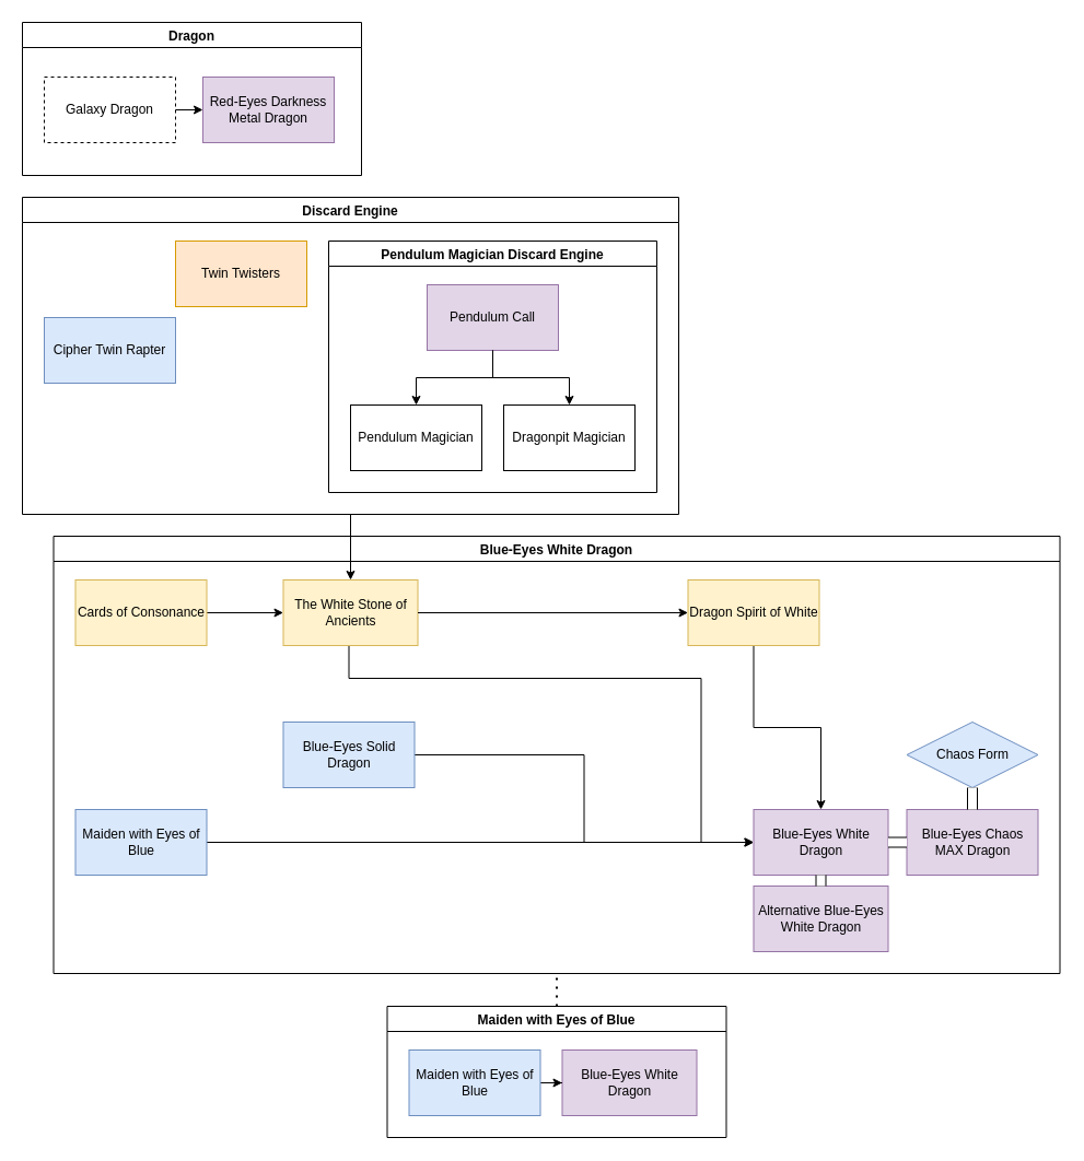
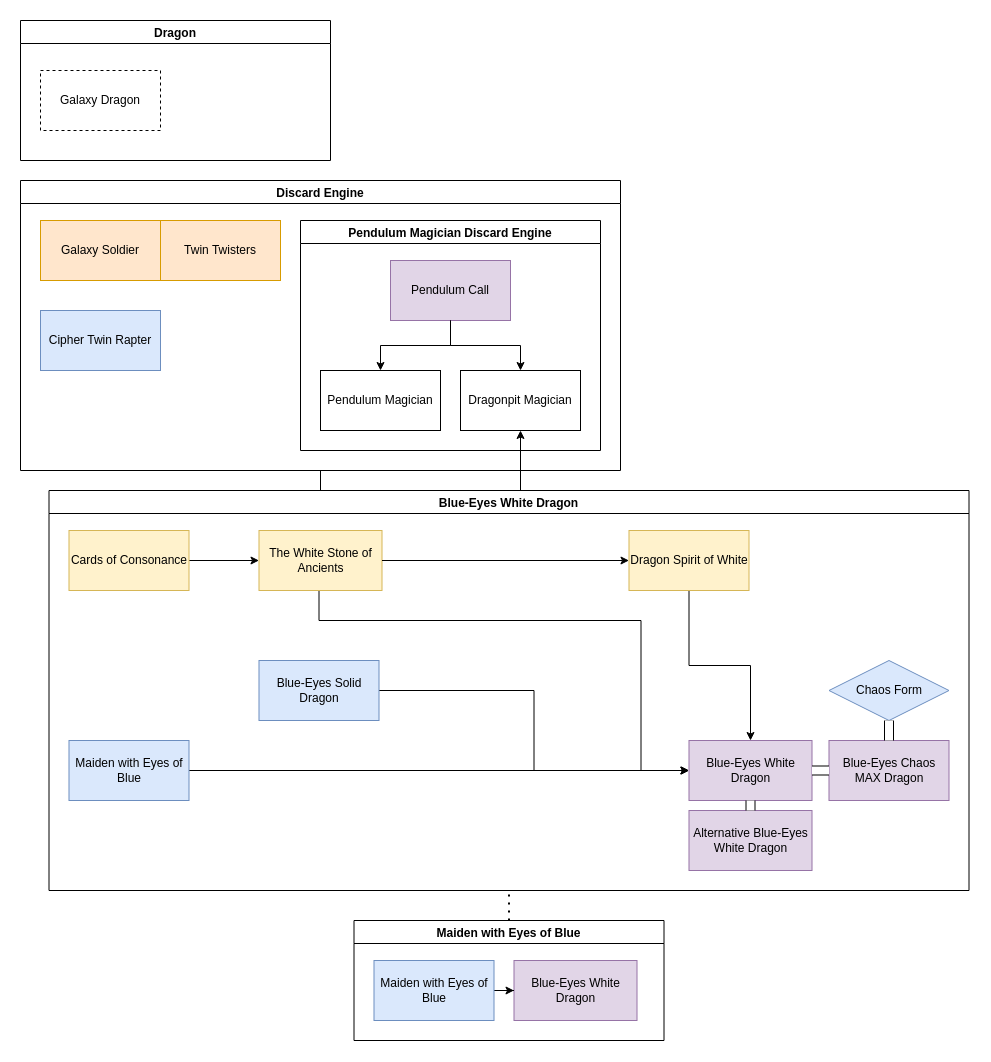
  <mxCell id="0" />
  <mxCell id="1" parent="0" />
  <mxCell id="2" value="Dragon" style="swimlane;" parent="1" vertex="1"><mxGeometry x="20" y="20" width="310" height="140" as="geometry" /></mxCell>
  <mxCell id="3" value="Galaxy Dragon" style="whiteSpace=wrap;html=1;dashed=1;" parent="2" vertex="1"><mxGeometry x="20" y="50" width="120" height="60" as="geometry" /></mxCell>
- <mxCell id="4" value="Red-Eyes Darkness Metal Dragon" style="whiteSpace=wrap;html=1;fillColor=#e1d5e7;strokeColor=#9673a6;" parent="2" vertex="1"><mxGeometry x="165" y="50" width="120" height="60" as="geometry" /></mxCell>
- <mxCell id="5" style="edgeStyle=orthogonalEdgeStyle;rounded=0;orthogonalLoop=1;jettySize=auto;html=1;entryX=0;entryY=0.5;entryDx=0;entryDy=0;" parent="2" source="3" target="4" edge="1"><mxGeometry relative="1" as="geometry" /></mxCell>
  <mxCell id="6" value="Blue-Eyes White Dragon" style="swimlane;" parent="1" vertex="1"><mxGeometry x="48.5" y="490" width="920" height="400" as="geometry"><mxRectangle x="1680" y="1710" width="180" height="30" as="alternateBounds" /></mxGeometry></mxCell>
  <mxCell id="7" value="Blue-Eyes White Dragon" style="whiteSpace=wrap;html=1;fillColor=#e1d5e7;strokeColor=#9673a6;" parent="6" vertex="1"><mxGeometry x="640" y="250" width="123" height="60" as="geometry" /></mxCell>
  <mxCell id="8" value="Alternative Blue-Eyes White Dragon" style="whiteSpace=wrap;html=1;fillColor=#e1d5e7;strokeColor=#9673a6;" parent="6" vertex="1"><mxGeometry x="640" y="320" width="123" height="60" as="geometry" /></mxCell>
  <mxCell id="9" value="" style="edgeStyle=orthogonalEdgeStyle;rounded=0;orthogonalLoop=1;jettySize=auto;html=1;exitX=1;exitY=0.75;exitDx=0;exitDy=0;verticalAlign=bottom;" parent="6" source="10" target="7" edge="1"><mxGeometry relative="1" as="geometry"><Array as="points"><mxPoint x="270" y="85" /><mxPoint x="270" y="130" /><mxPoint x="592" y="130" /></Array></mxGeometry></mxCell>
  <mxCell id="10" value="The White Stone of Ancients" style="whiteSpace=wrap;html=1;fillColor=#fff2cc;strokeColor=#d6b656;" parent="6" vertex="1"><mxGeometry x="210" y="40" width="123" height="60" as="geometry" /></mxCell>
  <mxCell id="11" value="" style="edgeStyle=orthogonalEdgeStyle;rounded=0;orthogonalLoop=1;jettySize=auto;html=1;entryX=0;entryY=0.5;entryDx=0;entryDy=0;startArrow=none;startFill=0;verticalAlign=bottom;" parent="6" source="12" target="10" edge="1"><mxGeometry relative="1" as="geometry" /></mxCell>
  <mxCell id="12" value="Cards of Consonance" style="whiteSpace=wrap;html=1;fillColor=#fff2cc;strokeColor=#d6b656;" parent="6" vertex="1"><mxGeometry x="20" y="40" width="120" height="60" as="geometry" /></mxCell>
  <mxCell id="13" value="" style="edgeStyle=orthogonalEdgeStyle;rounded=0;orthogonalLoop=1;jettySize=auto;html=1;verticalAlign=bottom;" parent="6" source="14" target="7" edge="1"><mxGeometry relative="1" as="geometry" /></mxCell>
  <mxCell id="14" value="Maiden with Eyes of Blue" style="whiteSpace=wrap;html=1;fillColor=#dae8fc;strokeColor=#6c8ebf;" parent="6" vertex="1"><mxGeometry x="20" y="250" width="120" height="60" as="geometry" /></mxCell>
  <mxCell id="15" style="edgeStyle=orthogonalEdgeStyle;rounded=0;orthogonalLoop=1;jettySize=auto;html=1;" parent="6" source="16" target="7" edge="1"><mxGeometry relative="1" as="geometry" /></mxCell>
  <mxCell id="16" value="Dragon Spirit of White" style="whiteSpace=wrap;html=1;fillColor=#fff2cc;strokeColor=#d6b656;" parent="6" vertex="1"><mxGeometry x="580" y="40" width="120" height="60" as="geometry" /></mxCell>
  <mxCell id="17" value="" style="edgeStyle=orthogonalEdgeStyle;rounded=0;orthogonalLoop=1;jettySize=auto;html=1;startArrow=none;startFill=0;verticalAlign=bottom;entryX=0;entryY=0.5;entryDx=0;entryDy=0;" parent="6" source="10" target="16" edge="1"><mxGeometry relative="1" as="geometry"><mxPoint x="240" y="100" as="targetPoint" /></mxGeometry></mxCell>
  <mxCell id="18" value="Blue-Eyes Chaos MAX Dragon" style="whiteSpace=wrap;html=1;fillColor=#e1d5e7;strokeColor=#9673a6;" parent="6" vertex="1"><mxGeometry x="780" y="250" width="120" height="60" as="geometry" /></mxCell>
  <mxCell id="19" value="" style="shape=filledEdge;rounded=0;fixDash=1;endArrow=none;strokeWidth=10;fillColor=#ffffff;edgeStyle=orthogonalEdgeStyle;exitX=1;exitY=0.5;exitDx=0;exitDy=0;entryX=0;entryY=0.5;entryDx=0;entryDy=0;" parent="6" source="7" target="18" edge="1"><mxGeometry width="60" height="40" relative="1" as="geometry"><mxPoint x="720" y="130" as="sourcePoint" /><mxPoint x="780" y="90" as="targetPoint" /></mxGeometry></mxCell>
  <mxCell id="20" value="Chaos Form" style="rhombus;whiteSpace=wrap;html=1;fillColor=#dae8fc;strokeColor=#6c8ebf;" parent="6" vertex="1"><mxGeometry x="780" y="170" width="120" height="60" as="geometry" /></mxCell>
  <mxCell id="21" value="" style="shape=filledEdge;rounded=0;fixDash=1;endArrow=none;strokeWidth=10;fillColor=#ffffff;edgeStyle=orthogonalEdgeStyle;exitX=0.5;exitY=0;exitDx=0;exitDy=0;" parent="6" source="18" target="20" edge="1"><mxGeometry width="60" height="40" relative="1" as="geometry"><mxPoint x="910" y="50" as="sourcePoint" /><mxPoint x="970" y="10" as="targetPoint" /></mxGeometry></mxCell>
  <mxCell id="22" value="" style="shape=filledEdge;rounded=0;fixDash=1;endArrow=none;strokeWidth=10;fillColor=#ffffff;edgeStyle=orthogonalEdgeStyle;entryX=0.5;entryY=1;entryDx=0;entryDy=0;exitX=0.5;exitY=0;exitDx=0;exitDy=0;" parent="6" source="8" target="7" edge="1"><mxGeometry width="60" height="40" relative="1" as="geometry"><mxPoint x="540" y="270" as="sourcePoint" /><mxPoint x="600" y="230" as="targetPoint" /></mxGeometry></mxCell>
  <mxCell id="23" style="edgeStyle=orthogonalEdgeStyle;rounded=0;orthogonalLoop=1;jettySize=auto;html=1;entryX=0;entryY=0.5;entryDx=0;entryDy=0;" parent="6" source="24" target="7" edge="1"><mxGeometry relative="1" as="geometry" /></mxCell>
  <mxCell id="24" value="Blue-Eyes Solid Dragon" style="whiteSpace=wrap;html=1;fillColor=#dae8fc;strokeColor=#6c8ebf;" parent="6" vertex="1"><mxGeometry x="210" y="170" width="120" height="60" as="geometry" /></mxCell>
- <mxCell id="25" style="edgeStyle=orthogonalEdgeStyle;rounded=0;orthogonalLoop=1;jettySize=auto;html=1;entryX=0.5;entryY=0;entryDx=0;entryDy=0;" parent="1" source="26" target="10" edge="1"><mxGeometry relative="1" as="geometry" /></mxCell>
+ <mxCell id="25" style="edgeStyle=orthogonalEdgeStyle;rounded=0;orthogonalLoop=1;jettySize=auto;html=1;" parent="1" source="26" target="30" edge="1"><mxGeometry relative="1" as="geometry" /></mxCell>
  <mxCell id="26" value="Discard Engine" style="swimlane;" parent="1" vertex="1"><mxGeometry x="20" y="180" width="600" height="290" as="geometry" /></mxCell>
  <mxCell id="27" value="Twin Twisters" style="whiteSpace=wrap;html=1;fillColor=#ffe6cc;strokeColor=#d79b00;" parent="26" vertex="1"><mxGeometry x="140" y="40" width="120" height="60" as="geometry" /></mxCell>
  <mxCell id="28" value="Pendulum Magician Discard Engine" style="swimlane;" parent="26" vertex="1"><mxGeometry x="280" y="40" width="300" height="230" as="geometry" /></mxCell>
  <mxCell id="29" value="Pendulum Call" style="whiteSpace=wrap;html=1;fillColor=#e1d5e7;strokeColor=#9673a6;" parent="28" vertex="1"><mxGeometry x="90" y="40" width="120" height="60" as="geometry" /></mxCell>
  <mxCell id="30" value="Dragonpit Magician" style="whiteSpace=wrap;html=1;" parent="28" vertex="1"><mxGeometry x="160" y="150" width="120" height="60" as="geometry" /></mxCell>
  <mxCell id="31" style="edgeStyle=orthogonalEdgeStyle;rounded=0;orthogonalLoop=1;jettySize=auto;html=1;" parent="28" source="29" target="30" edge="1"><mxGeometry relative="1" as="geometry" /></mxCell>
  <mxCell id="32" value="Pendulum Magician" style="whiteSpace=wrap;html=1;" parent="28" vertex="1"><mxGeometry x="20" y="150" width="120" height="60" as="geometry" /></mxCell>
  <mxCell id="33" style="edgeStyle=orthogonalEdgeStyle;rounded=0;orthogonalLoop=1;jettySize=auto;html=1;" parent="28" source="29" target="32" edge="1"><mxGeometry relative="1" as="geometry" /></mxCell>
- <mxCell id="34" value="Cipher Twin Rapter" style="rounded=0;whiteSpace=wrap;html=1;fillColor=#dae8fc;strokeColor=#6c8ebf;" parent="26" vertex="1"><mxGeometry x="20" y="110" width="120" height="60" as="geometry" /></mxCell>
+ <mxCell id="34" value="Cipher Twin Rapter" style="rounded=0;whiteSpace=wrap;html=1;fillColor=#dae8fc;strokeColor=#6c8ebf;" parent="26" vertex="1"><mxGeometry x="20" y="130" width="120" height="60" as="geometry" /></mxCell>
+ <mxCell id="35" value="Galaxy Soldier" style="whiteSpace=wrap;html=1;fillColor=#ffe6cc;strokeColor=#d79b00;" parent="26" vertex="1"><mxGeometry x="20" y="40" width="120" height="60" as="geometry" /></mxCell>
  <mxCell id="36" value="Maiden with Eyes of Blue" style="swimlane;" parent="1" vertex="1"><mxGeometry x="353.5" y="920" width="310" height="120" as="geometry" /></mxCell>
  <mxCell id="37" value="Blue-Eyes White Dragon" style="whiteSpace=wrap;html=1;fillColor=#e1d5e7;strokeColor=#9673a6;" parent="36" vertex="1"><mxGeometry x="160" y="40" width="123" height="60" as="geometry" /></mxCell>
  <mxCell id="38" value="" style="edgeStyle=orthogonalEdgeStyle;rounded=0;orthogonalLoop=1;jettySize=auto;html=1;verticalAlign=bottom;" parent="36" source="39" target="37" edge="1"><mxGeometry relative="1" as="geometry" /></mxCell>
  <mxCell id="39" value="Maiden with Eyes of Blue" style="whiteSpace=wrap;html=1;fillColor=#dae8fc;strokeColor=#6c8ebf;" parent="36" vertex="1"><mxGeometry x="20" y="40" width="120" height="60" as="geometry" /></mxCell>
  <mxCell id="40" value="" style="endArrow=none;dashed=1;html=1;dashPattern=1 3;strokeWidth=2;rounded=0;entryX=0.5;entryY=1;entryDx=0;entryDy=0;exitX=0.5;exitY=0;exitDx=0;exitDy=0;" parent="1" source="36" target="6" edge="1"><mxGeometry width="50" height="50" relative="1" as="geometry"><mxPoint x="580" y="790" as="sourcePoint" /><mxPoint x="630" y="740" as="targetPoint" /></mxGeometry></mxCell>
